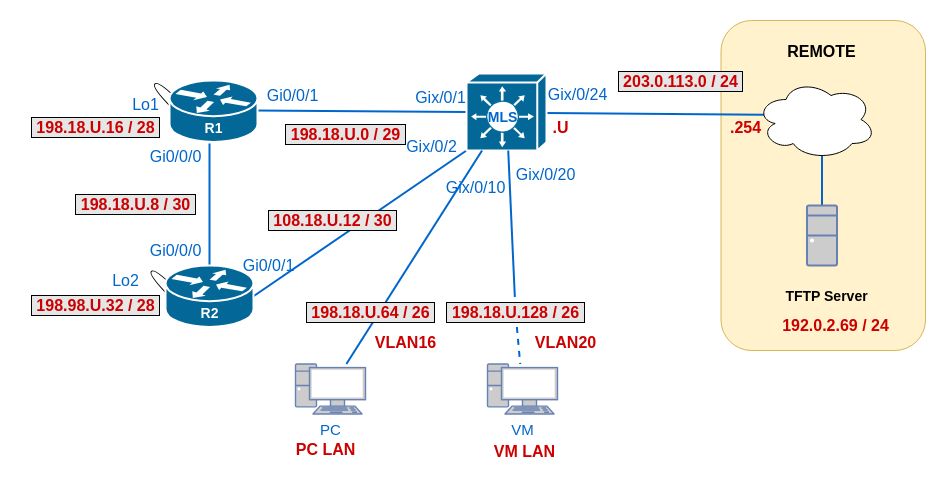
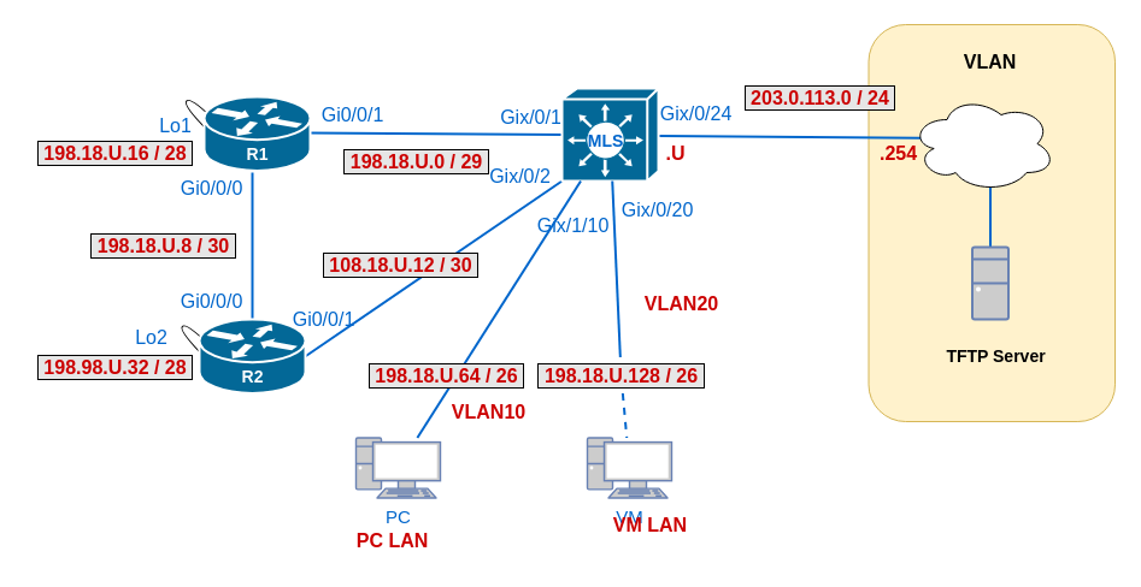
  <mxCell id="0" />
  <mxCell id="1" parent="0" />
  <mxCell id="2" value="" style="shape=requiredInterface;html=1;verticalLabelPosition=bottom;sketch=0;fontColor=#CC0000;rotation=-135;allowArrows=1;labelBackgroundColor=#E6E6E6;labelBorderColor=default;" vertex="1" parent="1"><mxGeometry x="145.73" y="278.23" width="35" height="10" as="geometry" /></mxCell>
  <mxCell id="3" value="" style="shape=requiredInterface;html=1;verticalLabelPosition=bottom;sketch=0;fontColor=#CC0000;rotation=-135;allowArrows=1;labelBackgroundColor=#E6E6E6;labelBorderColor=default;" vertex="1" parent="1"><mxGeometry x="150" y="89" width="30" height="10" as="geometry" /></mxCell>
  <mxCell id="4" value="" style="rounded=1;whiteSpace=wrap;html=1;fillColor=#fff2cc;strokeColor=#d6b656;" parent="1" vertex="1"><mxGeometry x="720.5" y="20" width="204.5" height="330" as="geometry" /></mxCell>
  <mxCell id="5" style="edgeStyle=none;rounded=0;orthogonalLoop=1;jettySize=auto;html=1;endArrow=none;endFill=0;strokeColor=#0066CC;strokeWidth=2;entryX=0;entryY=0.5;entryDx=0;entryDy=0;entryPerimeter=0;" parent="1" target="27" edge="1"><mxGeometry relative="1" as="geometry"><mxPoint x="254" y="110.086" as="sourcePoint" /><mxPoint x="458" y="111.866" as="targetPoint" /></mxGeometry></mxCell>
  <mxCell id="6" style="edgeStyle=none;rounded=0;orthogonalLoop=1;jettySize=auto;html=1;endArrow=none;endFill=0;strokeColor=#0066CC;strokeWidth=2;" parent="1" edge="1"><mxGeometry relative="1" as="geometry"><mxPoint x="546" y="112.586" as="sourcePoint" /><mxPoint x="775" y="114.337" as="targetPoint" /></mxGeometry></mxCell>
  <mxCell id="7" style="edgeStyle=none;rounded=0;orthogonalLoop=1;jettySize=auto;html=1;entryX=0.5;entryY=0;entryDx=0;entryDy=0;entryPerimeter=0;endArrow=none;endFill=0;strokeColor=#0066CC;strokeWidth=2;exitX=0.55;exitY=0.95;exitDx=0;exitDy=0;exitPerimeter=0;" parent="1" source="22" target="9" edge="1"><mxGeometry relative="1" as="geometry"><mxPoint x="825.5" y="281.5" as="sourcePoint" /></mxGeometry></mxCell>
  <mxCell id="8" value="PC" style="fontColor=#0066CC;verticalAlign=top;verticalLabelPosition=bottom;labelPosition=center;align=center;html=1;outlineConnect=0;fillColor=#CCCCCC;strokeColor=#6881B3;gradientColor=none;gradientDirection=north;strokeWidth=2;shape=mxgraph.networks.pc;fontSize=15;" parent="1" vertex="1"><mxGeometry x="295" y="363.5" width="70" height="50" as="geometry" /></mxCell>
  <mxCell id="9" value="" style="fontColor=#0066CC;verticalAlign=top;verticalLabelPosition=bottom;labelPosition=center;align=center;html=1;outlineConnect=0;fillColor=#CCCCCC;strokeColor=#6881B3;gradientColor=none;gradientDirection=north;strokeWidth=2;shape=mxgraph.networks.desktop_pc;" parent="1" vertex="1"><mxGeometry x="806.5" y="205" width="30" height="60" as="geometry" /></mxCell>
- <mxCell id="10" value="REMOTE" style="text;html=1;resizable=0;autosize=1;align=center;verticalAlign=middle;points=[];fillColor=none;strokeColor=none;rounded=0;fontStyle=1;fontSize=16;" parent="1" vertex="1"><mxGeometry x="775.5" y="36" width="90" height="30" as="geometry" /></mxCell>
+ <mxCell id="10" value="VLAN" style="text;html=1;resizable=0;autosize=1;align=center;verticalAlign=middle;points=[];fillColor=none;strokeColor=none;rounded=0;fontStyle=1;fontSize=16;" parent="1" vertex="1"><mxGeometry x="775.5" y="36" width="90" height="30" as="geometry" /></mxCell>
  <mxCell id="11" value="&lt;font style=&quot;font-size: 14px;&quot;&gt;&lt;b style=&quot;&quot;&gt;TFTP Server&lt;/b&gt;&lt;/font&gt;" style="text;html=1;resizable=0;autosize=1;align=center;verticalAlign=middle;points=[];fillColor=none;strokeColor=none;rounded=0;fontSize=16;" parent="1" vertex="1"><mxGeometry x="775.5" y="280" width="100" height="30" as="geometry" /></mxCell>
  <mxCell id="12" value="&lt;font color=&quot;#ffffff&quot; style=&quot;font-size: 14px;&quot;&gt;&lt;b&gt;RA&lt;/b&gt;&lt;/font&gt;" style="text;html=1;resizable=0;autosize=1;align=center;verticalAlign=middle;points=[];fillColor=none;strokeColor=none;rounded=0;fontSize=16;" parent="1" vertex="1"><mxGeometry x="482" y="111.5" width="40" height="30" as="geometry" /></mxCell>
  <mxCell id="13" value="&lt;font size=&quot;1&quot; color=&quot;#cc0000&quot;&gt;&lt;b style=&quot;font-size: 16px;&quot;&gt;&amp;nbsp;203.0.113.0 / 24&amp;nbsp;&lt;/b&gt;&lt;/font&gt;" style="text;html=1;resizable=0;autosize=1;align=center;verticalAlign=middle;points=[];fillColor=none;strokeColor=none;rounded=0;labelBorderColor=default;labelBackgroundColor=#E6E6E6;" parent="1" vertex="1"><mxGeometry x="605" y="66" width="150" height="30" as="geometry" /></mxCell>
- <mxCell id="14" value="&lt;font size=&quot;1&quot; color=&quot;#cc0000&quot;&gt;&lt;b style=&quot;font-size: 16px;&quot;&gt;192.0.2.69 / 24&lt;/b&gt;&lt;/font&gt;" style="text;html=1;resizable=0;autosize=1;align=center;verticalAlign=middle;points=[];fillColor=none;strokeColor=none;rounded=0;" parent="1" vertex="1"><mxGeometry x="770" y="310" width="130" height="30" as="geometry" /></mxCell>
  <mxCell id="15" value="&lt;font size=&quot;1&quot; color=&quot;#cc0000&quot;&gt;&lt;b style=&quot;font-size: 16px;&quot;&gt;.U&lt;/b&gt;&lt;/font&gt;" style="text;html=1;resizable=0;autosize=1;align=center;verticalAlign=middle;points=[];fillColor=none;strokeColor=none;rounded=0;" parent="1" vertex="1"><mxGeometry x="540" y="111.5" width="40" height="30" as="geometry" /></mxCell>
  <mxCell id="16" value="&lt;font size=&quot;1&quot; color=&quot;#cc0000&quot;&gt;&lt;b style=&quot;font-size: 16px;&quot;&gt;PC LAN&lt;/b&gt;&lt;/font&gt;" style="text;html=1;resizable=0;autosize=1;align=center;verticalAlign=middle;points=[];fillColor=none;strokeColor=none;rounded=0;" parent="1" vertex="1"><mxGeometry x="285" y="433.5" width="80" height="30" as="geometry" /></mxCell>
  <mxCell id="17" value="&lt;font color=&quot;#0066cc&quot;&gt;Gix/0/24&lt;/font&gt;" style="text;html=1;resizable=0;autosize=1;align=center;verticalAlign=middle;points=[];fillColor=none;strokeColor=none;rounded=0;fontSize=16;fontColor=#CC0000;" parent="1" vertex="1"><mxGeometry x="537" y="79" width="80" height="30" as="geometry" /></mxCell>
  <mxCell id="18" value="&lt;font color=&quot;#0066cc&quot;&gt;Gix/0/1&lt;/font&gt;" style="text;html=1;resizable=0;autosize=1;align=center;verticalAlign=middle;points=[];fillColor=none;strokeColor=none;rounded=0;fontSize=16;fontColor=#CC0000;" parent="1" vertex="1"><mxGeometry x="405" y="81.5" width="70" height="30" as="geometry" /></mxCell>
  <mxCell id="19" value="&lt;font color=&quot;#0066cc&quot;&gt;Gi0/0/1&lt;/font&gt;" style="text;html=1;resizable=0;autosize=1;align=center;verticalAlign=middle;points=[];fillColor=none;strokeColor=none;rounded=0;fontSize=16;fontColor=#CC0000;" parent="1" vertex="1"><mxGeometry x="252" y="80" width="80" height="30" as="geometry" /></mxCell>
  <mxCell id="20" value="VM" style="fontColor=#0066CC;verticalAlign=top;verticalLabelPosition=bottom;labelPosition=center;align=center;html=1;outlineConnect=0;fillColor=#CCCCCC;strokeColor=#6881B3;gradientColor=none;gradientDirection=north;strokeWidth=2;shape=mxgraph.networks.pc;fontSize=15;" parent="1" vertex="1"><mxGeometry x="487" y="363.5" width="70" height="50" as="geometry" /></mxCell>
- <mxCell id="21" value="&lt;font size=&quot;1&quot; color=&quot;#cc0000&quot;&gt;&lt;b style=&quot;font-size: 16px;&quot;&gt;VM LAN&lt;/b&gt;&lt;/font&gt;" style="text;html=1;resizable=0;autosize=1;align=center;verticalAlign=middle;points=[];fillColor=none;strokeColor=none;rounded=0;" parent="1" vertex="1"><mxGeometry x="484" y="436" width="80" height="30" as="geometry" /></mxCell>
+ <mxCell id="21" value="&lt;font size=&quot;1&quot; color=&quot;#cc0000&quot;&gt;&lt;b style=&quot;font-size: 16px;&quot;&gt;VM LAN&lt;/b&gt;&lt;/font&gt;" style="text;html=1;resizable=0;autosize=1;align=center;verticalAlign=middle;points=[];fillColor=none;strokeColor=none;rounded=0;" parent="1" vertex="1"><mxGeometry x="499" y="421" width="80" height="30" as="geometry" /></mxCell>
  <mxCell id="22" value="" style="ellipse;shape=cloud;whiteSpace=wrap;html=1;" vertex="1" parent="1"><mxGeometry x="755.5" y="79" width="120" height="80" as="geometry" /></mxCell>
  <mxCell id="23" value="" style="shape=mxgraph.cisco.routers.router;sketch=0;html=1;pointerEvents=1;dashed=0;fillColor=#036897;strokeColor=#ffffff;strokeWidth=2;verticalLabelPosition=bottom;verticalAlign=top;align=center;outlineConnect=0;" vertex="1" parent="1"><mxGeometry x="169" y="80" width="88" height="61.5" as="geometry" /></mxCell>
  <mxCell id="24" value="&lt;font color=&quot;#ffffff&quot; style=&quot;font-size: 14px;&quot;&gt;&lt;b&gt;R1&lt;/b&gt;&lt;/font&gt;" style="text;html=1;resizable=0;autosize=1;align=center;verticalAlign=middle;points=[];fillColor=none;strokeColor=none;rounded=0;fontSize=16;" vertex="1" parent="1"><mxGeometry x="193" y="111.5" width="40" height="30" as="geometry" /></mxCell>
  <mxCell id="25" style="edgeStyle=none;rounded=0;orthogonalLoop=1;jettySize=auto;html=1;endArrow=none;endFill=0;strokeColor=#0066CC;strokeWidth=2;exitX=0.3;exitY=1.05;exitDx=0;exitDy=0;exitPerimeter=0;" edge="1" parent="1" target="31"><mxGeometry relative="1" as="geometry"><mxPoint x="209" y="143" as="sourcePoint" /><mxPoint x="325" y="290" as="targetPoint" /></mxGeometry></mxCell>
  <mxCell id="26" style="edgeStyle=none;rounded=0;orthogonalLoop=1;jettySize=auto;html=1;endArrow=none;endFill=0;strokeColor=#0066CC;strokeWidth=2;exitX=0;exitY=1;exitDx=0;exitDy=0;exitPerimeter=0;entryX=1;entryY=0.5;entryDx=0;entryDy=0;entryPerimeter=0;" edge="1" parent="1" source="27" target="31"><mxGeometry relative="1" as="geometry"><mxPoint x="458" y="170" as="sourcePoint" /><mxPoint x="405" y="290" as="targetPoint" /></mxGeometry></mxCell>
  <mxCell id="27" value="" style="shape=mxgraph.cisco.switches.layer_3_switch;sketch=0;html=1;pointerEvents=1;dashed=0;fillColor=#036897;strokeColor=#ffffff;strokeWidth=2;verticalLabelPosition=bottom;verticalAlign=top;align=center;outlineConnect=0;" vertex="1" parent="1"><mxGeometry x="466" y="73" width="80" height="77" as="geometry" /></mxCell>
  <mxCell id="28" value="&lt;font color=&quot;#0066cc&quot; style=&quot;font-size: 14px;&quot;&gt;&lt;b style=&quot;&quot;&gt;MLS&lt;/b&gt;&lt;/font&gt;" style="text;html=1;resizable=0;autosize=1;align=center;verticalAlign=middle;points=[];fillColor=none;strokeColor=none;rounded=0;fontSize=16;" vertex="1" parent="1"><mxGeometry x="477" y="101" width="50" height="30" as="geometry" /></mxCell>
  <mxCell id="29" value="&lt;font color=&quot;#0066cc&quot;&gt;Gi0/0/0&lt;/font&gt;" style="text;html=1;resizable=0;autosize=1;align=center;verticalAlign=middle;points=[];fillColor=none;strokeColor=none;rounded=0;fontSize=16;fontColor=#CC0000;" vertex="1" parent="1"><mxGeometry x="135" y="140.5" width="80" height="30" as="geometry" /></mxCell>
  <mxCell id="30" value="&lt;font color=&quot;#0066cc&quot;&gt;Gix/0/20&lt;/font&gt;" style="text;html=1;resizable=0;autosize=1;align=center;verticalAlign=middle;points=[];fillColor=none;strokeColor=none;rounded=0;fontSize=16;fontColor=#CC0000;" vertex="1" parent="1"><mxGeometry x="505" y="159" width="80" height="30" as="geometry" /></mxCell>
  <mxCell id="31" value="" style="shape=mxgraph.cisco.routers.router;sketch=0;html=1;pointerEvents=1;dashed=0;fillColor=#036897;strokeColor=#ffffff;strokeWidth=2;verticalLabelPosition=bottom;verticalAlign=top;align=center;outlineConnect=0;" vertex="1" parent="1"><mxGeometry x="165" y="265" width="88" height="61.5" as="geometry" /></mxCell>
  <mxCell id="32" value="&lt;font color=&quot;#ffffff&quot; style=&quot;font-size: 14px;&quot;&gt;&lt;b&gt;R2&lt;/b&gt;&lt;/font&gt;" style="text;html=1;resizable=0;autosize=1;align=center;verticalAlign=middle;points=[];fillColor=none;strokeColor=none;rounded=0;fontSize=16;" vertex="1" parent="1"><mxGeometry x="189" y="296.5" width="40" height="30" as="geometry" /></mxCell>
  <mxCell id="33" style="edgeStyle=none;rounded=0;orthogonalLoop=1;jettySize=auto;html=1;endArrow=none;endFill=0;strokeColor=#0066CC;strokeWidth=2;" edge="1" parent="1" source="27" target="8"><mxGeometry relative="1" as="geometry"><mxPoint x="485" y="189" as="sourcePoint" /><mxPoint x="485" y="311" as="targetPoint" /></mxGeometry></mxCell>
  <mxCell id="34" style="edgeStyle=none;rounded=0;orthogonalLoop=1;jettySize=auto;html=1;endArrow=none;endFill=0;strokeColor=#0066CC;strokeWidth=2;startArrow=none;dashed=1;" edge="1" parent="1" source="50" target="20"><mxGeometry relative="1" as="geometry"><mxPoint x="525.003" y="160" as="sourcePoint" /><mxPoint x="445.612" y="310" as="targetPoint" /></mxGeometry></mxCell>
  <mxCell id="35" value="&lt;font color=&quot;#0066cc&quot;&gt;Gi0/0/0&lt;/font&gt;" style="text;html=1;resizable=0;autosize=1;align=center;verticalAlign=middle;points=[];fillColor=none;strokeColor=none;rounded=0;fontSize=16;fontColor=#CC0000;" vertex="1" parent="1"><mxGeometry x="135" y="235" width="80" height="30" as="geometry" /></mxCell>
  <mxCell id="36" value="&lt;font size=&quot;1&quot; color=&quot;#cc0000&quot;&gt;&lt;b style=&quot;font-size: 16px;&quot;&gt;.254&lt;/b&gt;&lt;/font&gt;" style="text;html=1;resizable=0;autosize=1;align=center;verticalAlign=middle;points=[];fillColor=none;strokeColor=none;rounded=0;" vertex="1" parent="1"><mxGeometry x="720" y="111.5" width="50" height="30" as="geometry" /></mxCell>
- <mxCell id="37" value="&lt;font size=&quot;1&quot; color=&quot;#cc0000&quot;&gt;&lt;b style=&quot;font-size: 16px;&quot;&gt;VLAN16&lt;/b&gt;&lt;/font&gt;" style="text;html=1;resizable=0;autosize=1;align=center;verticalAlign=middle;points=[];fillColor=none;strokeColor=none;rounded=0;" vertex="1" parent="1"><mxGeometry x="365" y="326.5" width="80" height="30" as="geometry" /></mxCell>
- <mxCell id="38" value="&lt;font size=&quot;1&quot; color=&quot;#cc0000&quot;&gt;&lt;b style=&quot;font-size: 16px;&quot;&gt;VLAN20&lt;/b&gt;&lt;/font&gt;" style="text;html=1;resizable=0;autosize=1;align=center;verticalAlign=middle;points=[];fillColor=none;strokeColor=none;rounded=0;" vertex="1" parent="1"><mxGeometry x="525" y="326.5" width="80" height="30" as="geometry" /></mxCell>
- <mxCell id="39" value="&lt;font color=&quot;#0066cc&quot;&gt;Gix/0/10&lt;/font&gt;" style="text;html=1;resizable=0;autosize=1;align=center;verticalAlign=middle;points=[];fillColor=none;strokeColor=none;rounded=0;fontSize=16;fontColor=#CC0000;" vertex="1" parent="1"><mxGeometry x="435" y="171.5" width="80" height="30" as="geometry" /></mxCell>
+ <mxCell id="37" value="&lt;font size=&quot;1&quot; color=&quot;#cc0000&quot;&gt;&lt;b style=&quot;font-size: 16px;&quot;&gt;VLAN10&lt;/b&gt;&lt;/font&gt;" style="text;html=1;resizable=0;autosize=1;align=center;verticalAlign=middle;points=[];fillColor=none;strokeColor=none;rounded=0;" vertex="1" parent="1"><mxGeometry x="365" y="326.5" width="80" height="30" as="geometry" /></mxCell>
+ <mxCell id="38" value="&lt;font size=&quot;1&quot; color=&quot;#cc0000&quot;&gt;&lt;b style=&quot;font-size: 16px;&quot;&gt;VLAN20&lt;/b&gt;&lt;/font&gt;" style="text;html=1;resizable=0;autosize=1;align=center;verticalAlign=middle;points=[];fillColor=none;strokeColor=none;rounded=0;" vertex="1" parent="1"><mxGeometry x="525" y="236.5" width="80" height="30" as="geometry" /></mxCell>
+ <mxCell id="39" value="&lt;font color=&quot;#0066cc&quot;&gt;Gix/1/10&lt;/font&gt;" style="text;html=1;resizable=0;autosize=1;align=center;verticalAlign=middle;points=[];fillColor=none;strokeColor=none;rounded=0;fontSize=16;fontColor=#CC0000;" vertex="1" parent="1"><mxGeometry x="435" y="171.5" width="80" height="30" as="geometry" /></mxCell>
  <mxCell id="40" value="&lt;font color=&quot;#0066cc&quot;&gt;Gix/0/2&lt;/font&gt;" style="text;html=1;resizable=0;autosize=1;align=center;verticalAlign=middle;points=[];fillColor=none;strokeColor=none;rounded=0;fontSize=16;fontColor=#CC0000;" vertex="1" parent="1"><mxGeometry x="396" y="131" width="70" height="30" as="geometry" /></mxCell>
  <mxCell id="41" value="&lt;font color=&quot;#0066cc&quot;&gt;Gi0/0/1&lt;/font&gt;" style="text;html=1;resizable=0;autosize=1;align=center;verticalAlign=middle;points=[];fillColor=none;strokeColor=none;rounded=0;fontSize=16;fontColor=#CC0000;" vertex="1" parent="1"><mxGeometry x="228" y="250" width="80" height="30" as="geometry" /></mxCell>
  <mxCell id="42" value="&lt;font size=&quot;1&quot; color=&quot;#cc0000&quot;&gt;&lt;b style=&quot;font-size: 16px;&quot;&gt;&amp;nbsp;198.18.U.0 / 29&amp;nbsp;&lt;/b&gt;&lt;/font&gt;" style="text;html=1;resizable=0;autosize=1;align=center;verticalAlign=middle;points=[];fillColor=none;strokeColor=none;rounded=0;labelBorderColor=default;labelBackgroundColor=#E6E6E6;" vertex="1" parent="1"><mxGeometry x="275" y="119" width="140" height="30" as="geometry" /></mxCell>
  <mxCell id="43" value="&lt;font size=&quot;1&quot; color=&quot;#cc0000&quot;&gt;&lt;b style=&quot;font-size: 16px;&quot;&gt;&amp;nbsp;198.18.U.8 / 30&amp;nbsp;&lt;/b&gt;&lt;/font&gt;" style="text;html=1;resizable=0;autosize=1;align=center;verticalAlign=middle;points=[];fillColor=none;strokeColor=none;rounded=0;labelBorderColor=default;labelBackgroundColor=#E6E6E6;" vertex="1" parent="1"><mxGeometry x="65" y="189" width="140" height="30" as="geometry" /></mxCell>
  <mxCell id="44" value="&lt;font size=&quot;1&quot; color=&quot;#cc0000&quot;&gt;&lt;b style=&quot;font-size: 16px;&quot;&gt;&amp;nbsp;108.18.U.12 / 30&amp;nbsp;&lt;/b&gt;&lt;/font&gt;" style="text;html=1;resizable=0;autosize=1;align=center;verticalAlign=middle;points=[];fillColor=none;strokeColor=none;rounded=0;labelBorderColor=default;labelBackgroundColor=#E6E6E6;" vertex="1" parent="1"><mxGeometry x="257" y="205" width="150" height="30" as="geometry" /></mxCell>
  <mxCell id="45" value="&lt;font size=&quot;1&quot; color=&quot;#cc0000&quot;&gt;&lt;b style=&quot;font-size: 16px;&quot;&gt;&amp;nbsp;198.18.U.16 / 28&amp;nbsp;&lt;/b&gt;&lt;/font&gt;" style="text;html=1;resizable=0;autosize=1;align=center;verticalAlign=middle;points=[];fillColor=none;strokeColor=none;rounded=0;labelBorderColor=default;labelBackgroundColor=#E6E6E6;" vertex="1" parent="1"><mxGeometry x="20" y="111.5" width="150" height="30" as="geometry" /></mxCell>
  <mxCell id="46" value="&lt;font color=&quot;#0066cc&quot;&gt;Lo1&lt;/font&gt;" style="text;html=1;resizable=0;autosize=1;align=center;verticalAlign=middle;points=[];fillColor=none;strokeColor=none;rounded=0;fontSize=16;fontColor=#CC0000;" vertex="1" parent="1"><mxGeometry x="120" y="89" width="50" height="30" as="geometry" /></mxCell>
  <mxCell id="47" value="&lt;font size=&quot;1&quot; color=&quot;#cc0000&quot;&gt;&lt;b style=&quot;font-size: 16px;&quot;&gt;&amp;nbsp;198.18.U.64 / 26&amp;nbsp;&lt;/b&gt;&lt;/font&gt;" style="text;html=1;resizable=0;autosize=1;align=center;verticalAlign=middle;points=[];fillColor=none;strokeColor=none;rounded=0;labelBorderColor=default;labelBackgroundColor=#E6E6E6;" vertex="1" parent="1"><mxGeometry x="295" y="296.5" width="150" height="30" as="geometry" /></mxCell>
  <mxCell id="48" value="&lt;font size=&quot;1&quot; color=&quot;#cc0000&quot;&gt;&lt;b style=&quot;font-size: 16px;&quot;&gt;&amp;nbsp;198.98.U.32 / 28&amp;nbsp;&lt;/b&gt;&lt;/font&gt;" style="text;html=1;resizable=0;autosize=1;align=center;verticalAlign=middle;points=[];fillColor=none;strokeColor=none;rounded=0;labelBorderColor=default;labelBackgroundColor=#E6E6E6;" vertex="1" parent="1"><mxGeometry x="20" y="290" width="150" height="30" as="geometry" /></mxCell>
  <mxCell id="49" value="&lt;font color=&quot;#0066cc&quot;&gt;Lo2&lt;/font&gt;" style="text;html=1;resizable=0;autosize=1;align=center;verticalAlign=middle;points=[];fillColor=none;strokeColor=none;rounded=0;fontSize=16;fontColor=#CC0000;" vertex="1" parent="1"><mxGeometry x="100" y="265" width="50" height="30" as="geometry" /></mxCell>
  <mxCell id="50" value="&lt;font size=&quot;1&quot; color=&quot;#cc0000&quot;&gt;&lt;b style=&quot;font-size: 16px;&quot;&gt;&amp;nbsp;198.18.U.128 / 26&amp;nbsp;&lt;/b&gt;&lt;/font&gt;" style="text;html=1;resizable=0;autosize=1;align=center;verticalAlign=middle;points=[];fillColor=none;strokeColor=none;rounded=0;labelBorderColor=default;labelBackgroundColor=#E6E6E6;" vertex="1" parent="1"><mxGeometry x="435" y="296.5" width="160" height="30" as="geometry" /></mxCell>
  <mxCell id="51" value="" style="edgeStyle=none;rounded=0;orthogonalLoop=1;jettySize=auto;html=1;endArrow=none;endFill=0;strokeColor=#0066CC;strokeWidth=2;" edge="1" parent="1" source="27" target="50"><mxGeometry relative="1" as="geometry"><mxPoint x="508.224" y="150" as="sourcePoint" /><mxPoint x="520.556" y="363.5" as="targetPoint" /></mxGeometry></mxCell>
